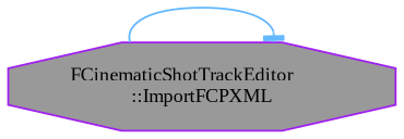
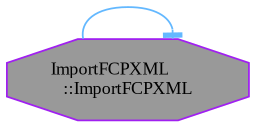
  digraph {
    rankdir=LR
    fontname="Liberation Serif"
-   n1 [color=purple fillcolor=grey60 fontcolor=black fontname="Liberation Serif" fontsize=10 height=0.2 label="FCinematicShotTrackEditor\l::ImportFCPXML" shape=octagon style=filled width=0.4]
+   n1 [color=purple fillcolor=grey60 fontcolor=black fontname="Liberation Serif" fontsize=10 height=0.2 label="ImportFCPXML\l::ImportFCPXML" shape=octagon style=filled width=0.4]
    n1 -> n1 [color=steelblue1 fontname="Liberation Serif" fontsize=10 labelfontname=Helvetica labelfontsize=10 style=solid arrowhead=tee]
  }
